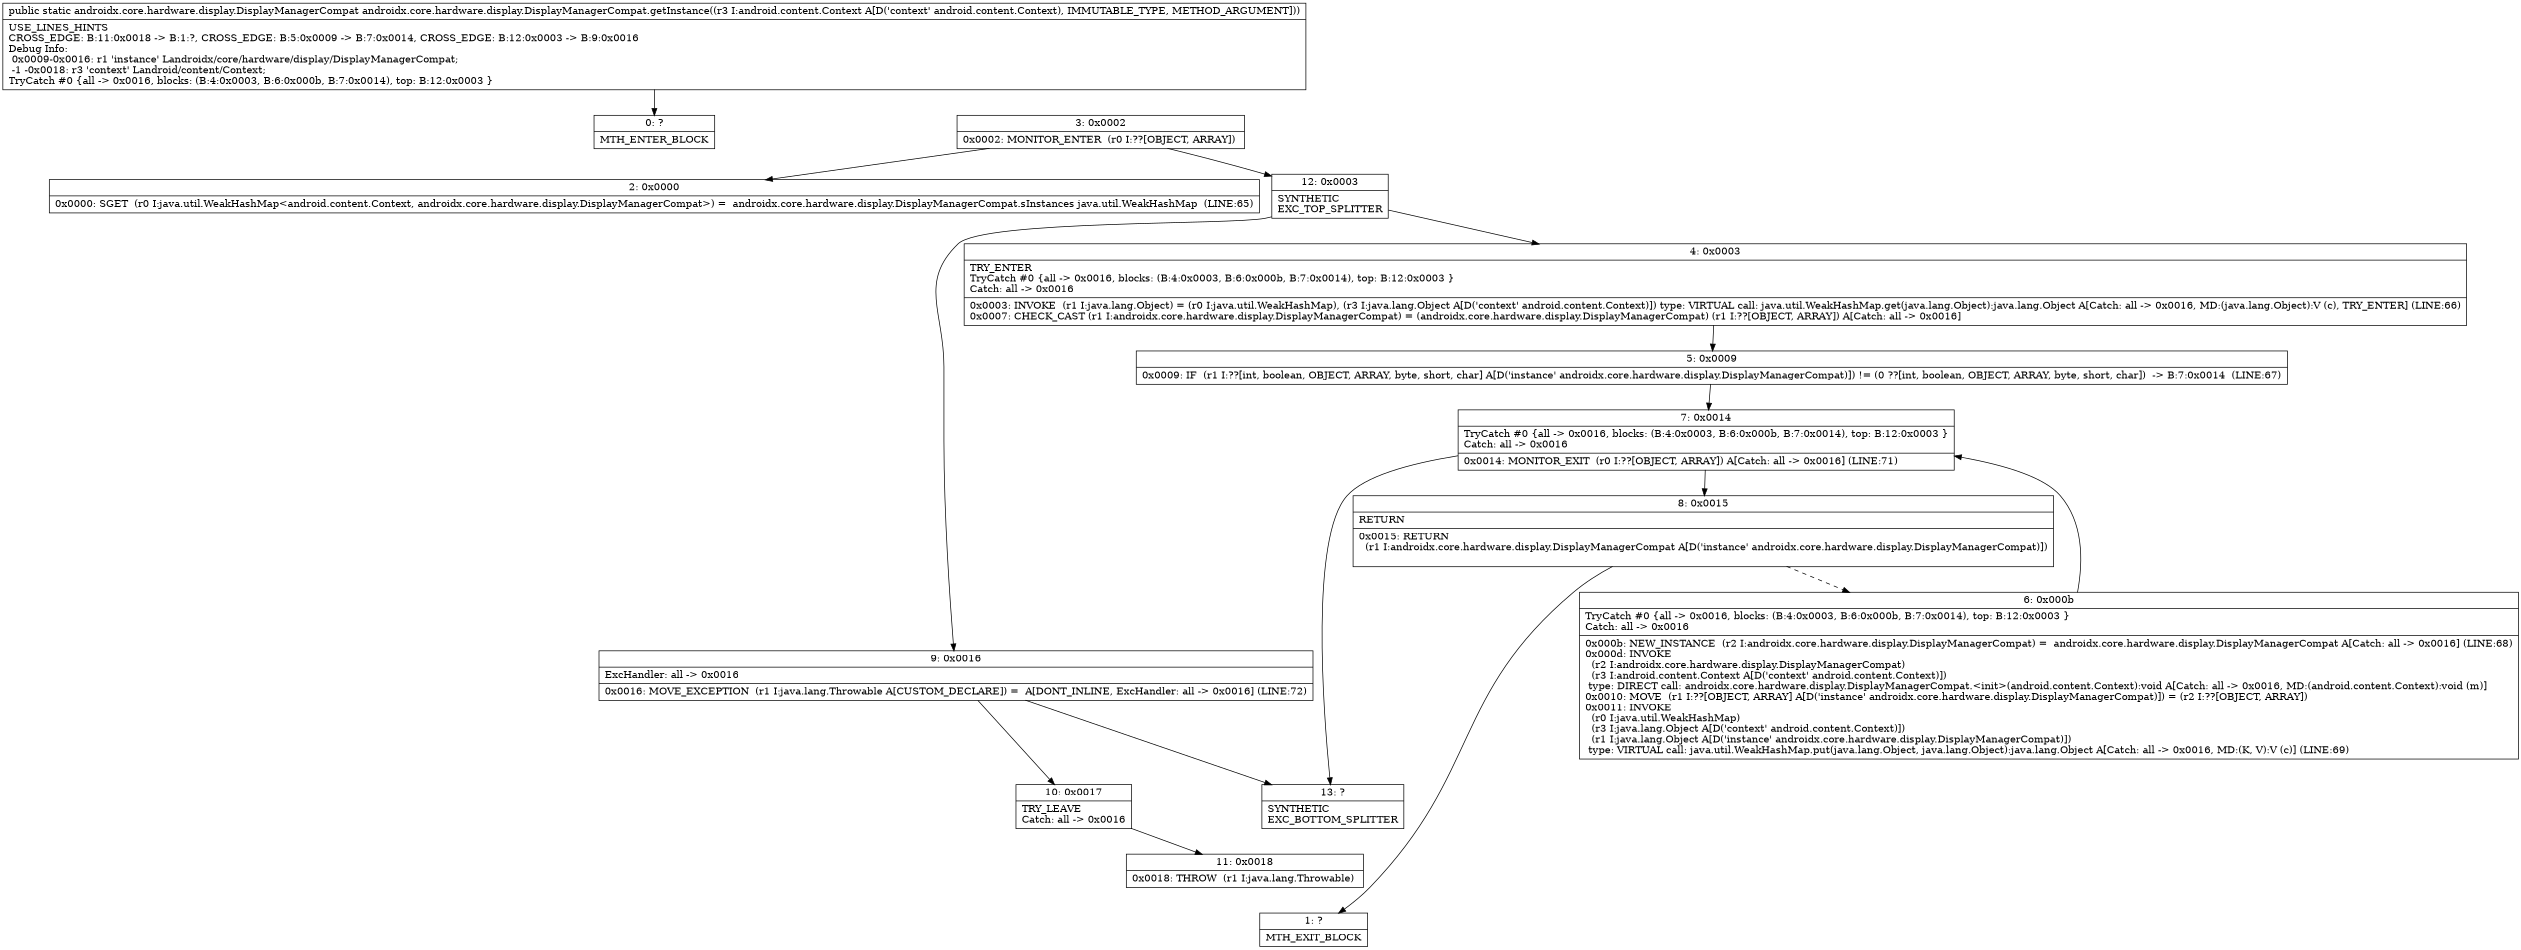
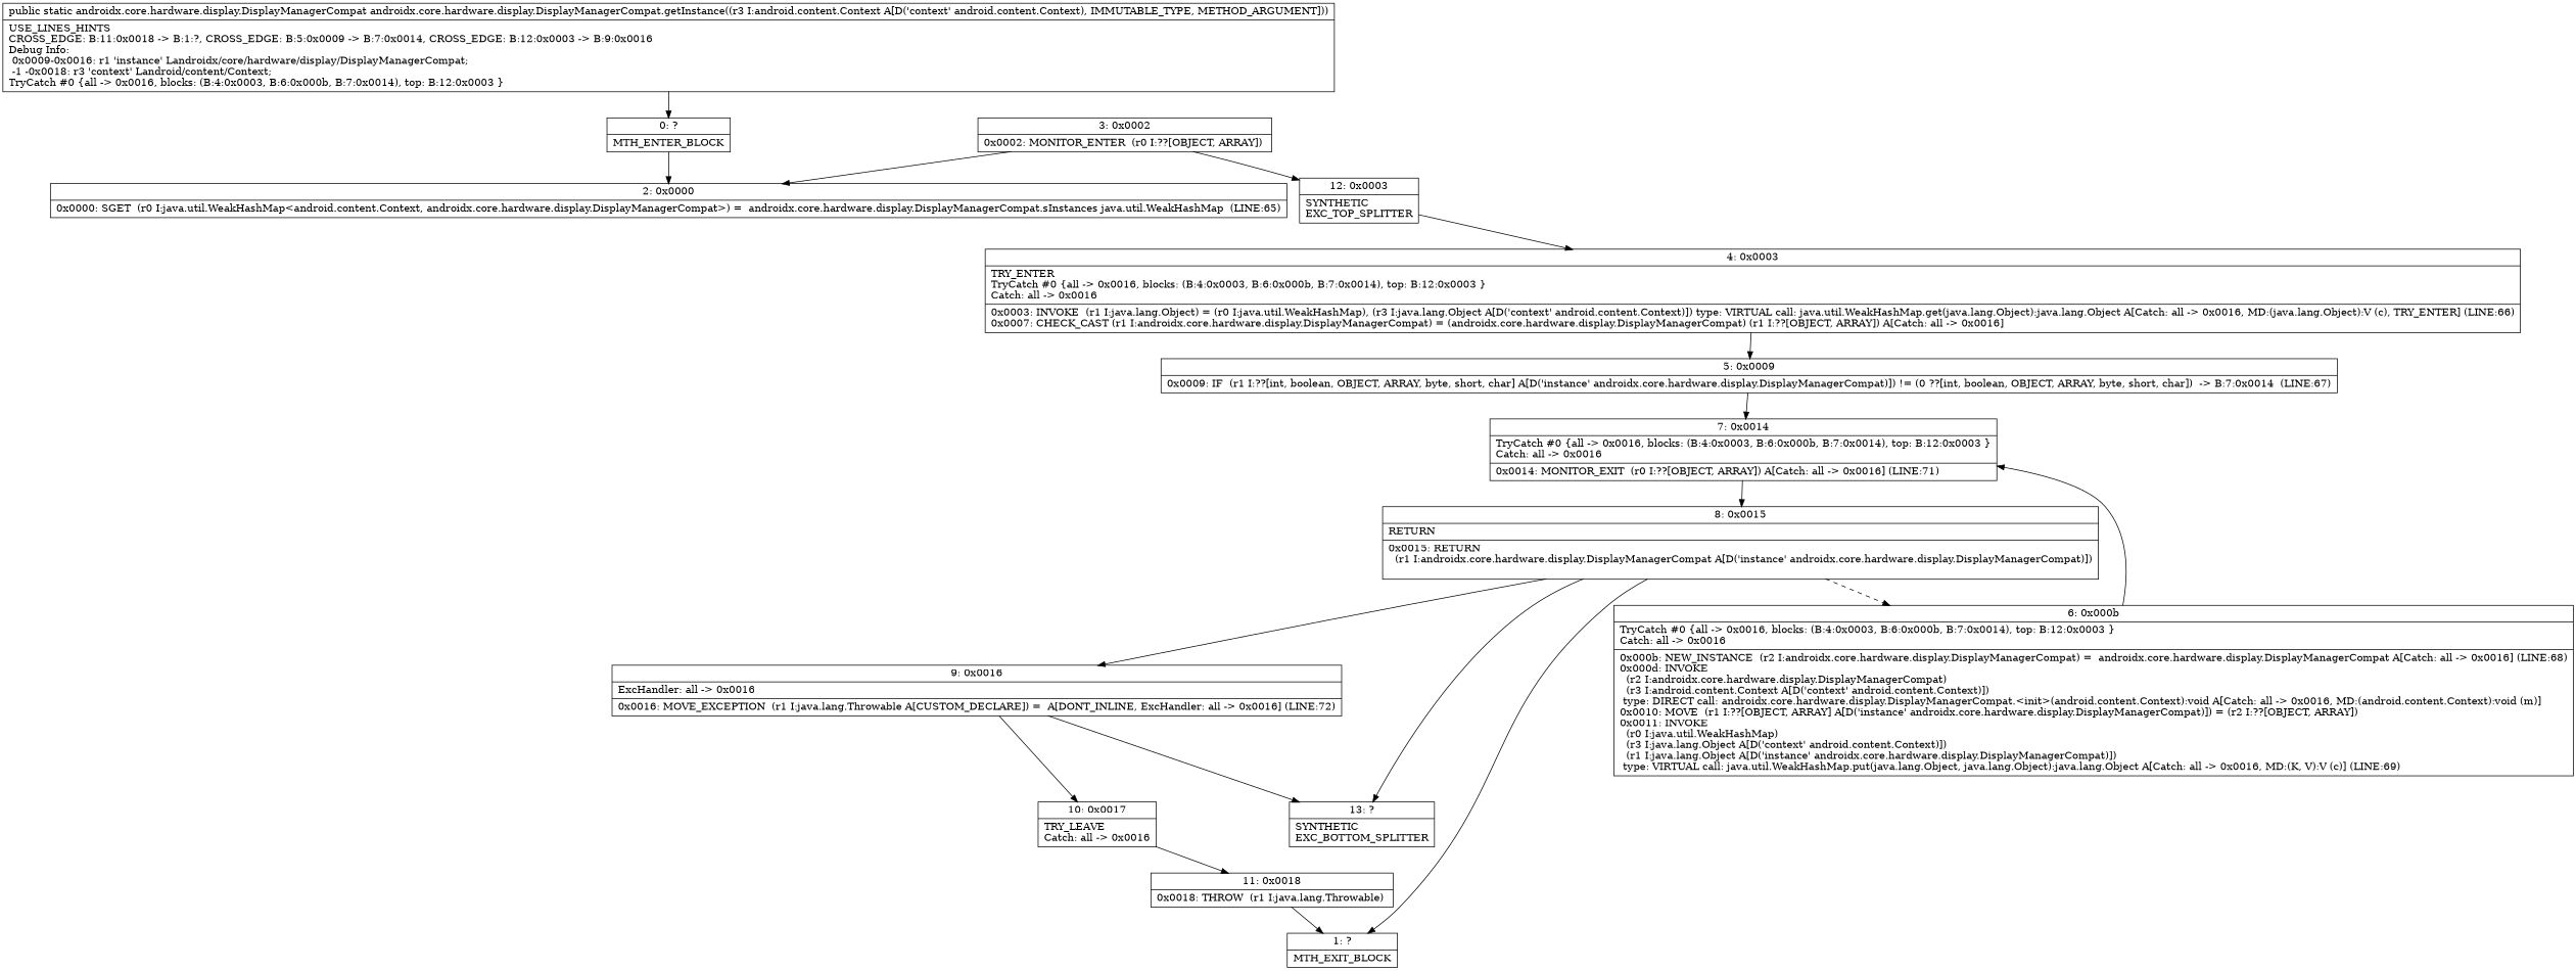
  digraph {
    node [shape=record]
    n1 [label="{0\:\ ?|MTH_ENTER_BLOCK\l}"]
    n2 [label="{2\:\ 0x0000|0x0000: SGET  (r0 I:java.util.WeakHashMap\<android.content.Context, androidx.core.hardware.display.DisplayManagerCompat\>) =  androidx.core.hardware.display.DisplayManagerCompat.sInstances java.util.WeakHashMap  (LINE:65)\l}"]
    n3 [label="{3\:\ 0x0002|0x0002: MONITOR_ENTER  (r0 I:??[OBJECT, ARRAY]) \l}"]
    n4 [label="{12\:\ 0x0003|SYNTHETIC\lEXC_TOP_SPLITTER\l}"]
    n5 [label="{4\:\ 0x0003|TRY_ENTER\lTryCatch #0 \{all \-\> 0x0016, blocks: (B:4:0x0003, B:6:0x000b, B:7:0x0014), top: B:12:0x0003 \}\lCatch: all \-\> 0x0016\l|0x0003: INVOKE  (r1 I:java.lang.Object) = (r0 I:java.util.WeakHashMap), (r3 I:java.lang.Object A[D('context' android.content.Context)]) type: VIRTUAL call: java.util.WeakHashMap.get(java.lang.Object):java.lang.Object A[Catch: all \-\> 0x0016, MD:(java.lang.Object):V (c), TRY_ENTER] (LINE:66)\l0x0007: CHECK_CAST (r1 I:androidx.core.hardware.display.DisplayManagerCompat) = (androidx.core.hardware.display.DisplayManagerCompat) (r1 I:??[OBJECT, ARRAY]) A[Catch: all \-\> 0x0016]\l}"]
    n6 [label="{9\:\ 0x0016|ExcHandler: all \-\> 0x0016\l|0x0016: MOVE_EXCEPTION  (r1 I:java.lang.Throwable A[CUSTOM_DECLARE]) =  A[DONT_INLINE, ExcHandler: all \-\> 0x0016] (LINE:72)\l}"]
    n7 [label="{5\:\ 0x0009|0x0009: IF  (r1 I:??[int, boolean, OBJECT, ARRAY, byte, short, char] A[D('instance' androidx.core.hardware.display.DisplayManagerCompat)]) != (0 ??[int, boolean, OBJECT, ARRAY, byte, short, char])  \-\> B:7:0x0014  (LINE:67)\l}"]
    n8 [label="{13\:\ ?|SYNTHETIC\lEXC_BOTTOM_SPLITTER\l}"]
    n9 [label="{10\:\ 0x0017|TRY_LEAVE\lCatch: all \-\> 0x0016\l}"]
    n10 [label="{7\:\ 0x0014|TryCatch #0 \{all \-\> 0x0016, blocks: (B:4:0x0003, B:6:0x000b, B:7:0x0014), top: B:12:0x0003 \}\lCatch: all \-\> 0x0016\l|0x0014: MONITOR_EXIT  (r0 I:??[OBJECT, ARRAY]) A[Catch: all \-\> 0x0016] (LINE:71)\l}"]
    n11 [label="{6\:\ 0x000b|TryCatch #0 \{all \-\> 0x0016, blocks: (B:4:0x0003, B:6:0x000b, B:7:0x0014), top: B:12:0x0003 \}\lCatch: all \-\> 0x0016\l|0x000b: NEW_INSTANCE  (r2 I:androidx.core.hardware.display.DisplayManagerCompat) =  androidx.core.hardware.display.DisplayManagerCompat A[Catch: all \-\> 0x0016] (LINE:68)\l0x000d: INVOKE  \l  (r2 I:androidx.core.hardware.display.DisplayManagerCompat)\l  (r3 I:android.content.Context A[D('context' android.content.Context)])\l type: DIRECT call: androidx.core.hardware.display.DisplayManagerCompat.\<init\>(android.content.Context):void A[Catch: all \-\> 0x0016, MD:(android.content.Context):void (m)]\l0x0010: MOVE  (r1 I:??[OBJECT, ARRAY] A[D('instance' androidx.core.hardware.display.DisplayManagerCompat)]) = (r2 I:??[OBJECT, ARRAY]) \l0x0011: INVOKE  \l  (r0 I:java.util.WeakHashMap)\l  (r3 I:java.lang.Object A[D('context' android.content.Context)])\l  (r1 I:java.lang.Object A[D('instance' androidx.core.hardware.display.DisplayManagerCompat)])\l type: VIRTUAL call: java.util.WeakHashMap.put(java.lang.Object, java.lang.Object):java.lang.Object A[Catch: all \-\> 0x0016, MD:(K, V):V (c)] (LINE:69)\l}"]
    n12 [label="{8\:\ 0x0015|RETURN\l|0x0015: RETURN  \l  (r1 I:androidx.core.hardware.display.DisplayManagerCompat A[D('instance' androidx.core.hardware.display.DisplayManagerCompat)])\l \l}"]
    n13 [label="{1\:\ ?|MTH_EXIT_BLOCK\l}"]
    n14 [label="{11\:\ 0x0018|0x0018: THROW  (r1 I:java.lang.Throwable) \l}"]
    n15 [label="{public static androidx.core.hardware.display.DisplayManagerCompat androidx.core.hardware.display.DisplayManagerCompat.getInstance((r3 I:android.content.Context A[D('context' android.content.Context), IMMUTABLE_TYPE, METHOD_ARGUMENT]))  | USE_LINES_HINTS\lCROSS_EDGE: B:11:0x0018 \-\> B:1:?, CROSS_EDGE: B:5:0x0009 \-\> B:7:0x0014, CROSS_EDGE: B:12:0x0003 \-\> B:9:0x0016\lDebug Info:\l  0x0009\-0x0016: r1 'instance' Landroidx\/core\/hardware\/display\/DisplayManagerCompat;\l  \-1 \-0x0018: r3 'context' Landroid\/content\/Context;\lTryCatch #0 \{all \-\> 0x0016, blocks: (B:4:0x0003, B:6:0x000b, B:7:0x0014), top: B:12:0x0003 \}\l}"]
+   n1 -> n2
    n3 -> n2
    n3 -> n4
    n4 -> n5
-   n4 -> n6
+   n12 -> n6
    n5 -> n7
    n6 -> n8
    n6 -> n9
    n7 -> n10
    n9 -> n14
-   n10 -> n8
+   n12 -> n8
    n10 -> n12
    n11 -> n10
    n12 -> n11 [style=dashed]
    n12 -> n13
+   n14 -> n13
    n15 -> n1
  }
